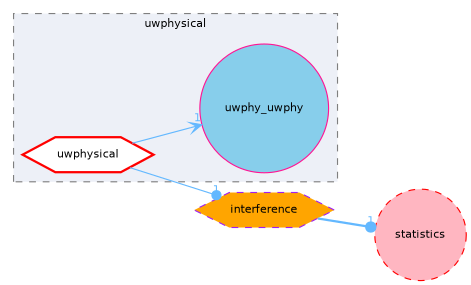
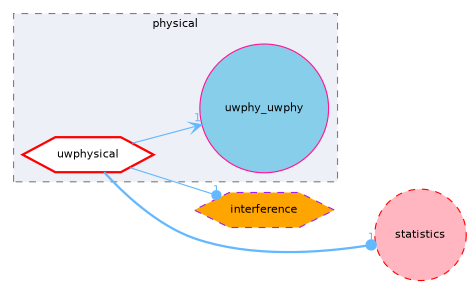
  digraph {
    compound=true
    rankdir=LR
    node [color=red fontname=Helvetica fontsize=10 shape=circle style="filled,dashed"]
    edge [arrowhead=dot color=steelblue1 fontcolor=steelblue1 fontname=Helvetica fontsize=10 headlabel=1 labeldistance=1.5 labelfontname=Helvetica labelfontsize=10 style=solid]
    n1 [color=deeppink fillcolor=skyblue height=0.2 label=uwphy_uwphy style=filled width=0.4]
    n2 [fillcolor=white height=0.2 label=uwphysical shape=hexagon style="filled,bold" width=0.4]
    n3 [color=purple fillcolor=orange height=0.2 label=interference shape=hexagon width=0.4]
    n4 [fillcolor=lightpink height=0.2 label=statistics width=0.4]
    subgraph cluster_1 {
      bgcolor="#edf0f7"
      fontname=Helvetica
      fontsize=10
-     label=uwphysical
+     label=physical
      pencolor=grey50
      style="filled,dashed"
      n1
      n2
    }
    n2 -> n1 [arrowhead=vee]
    n2 -> n3
-   n3 -> n4 [style=bold]
+   n2 -> n4 [style=bold]
  }
